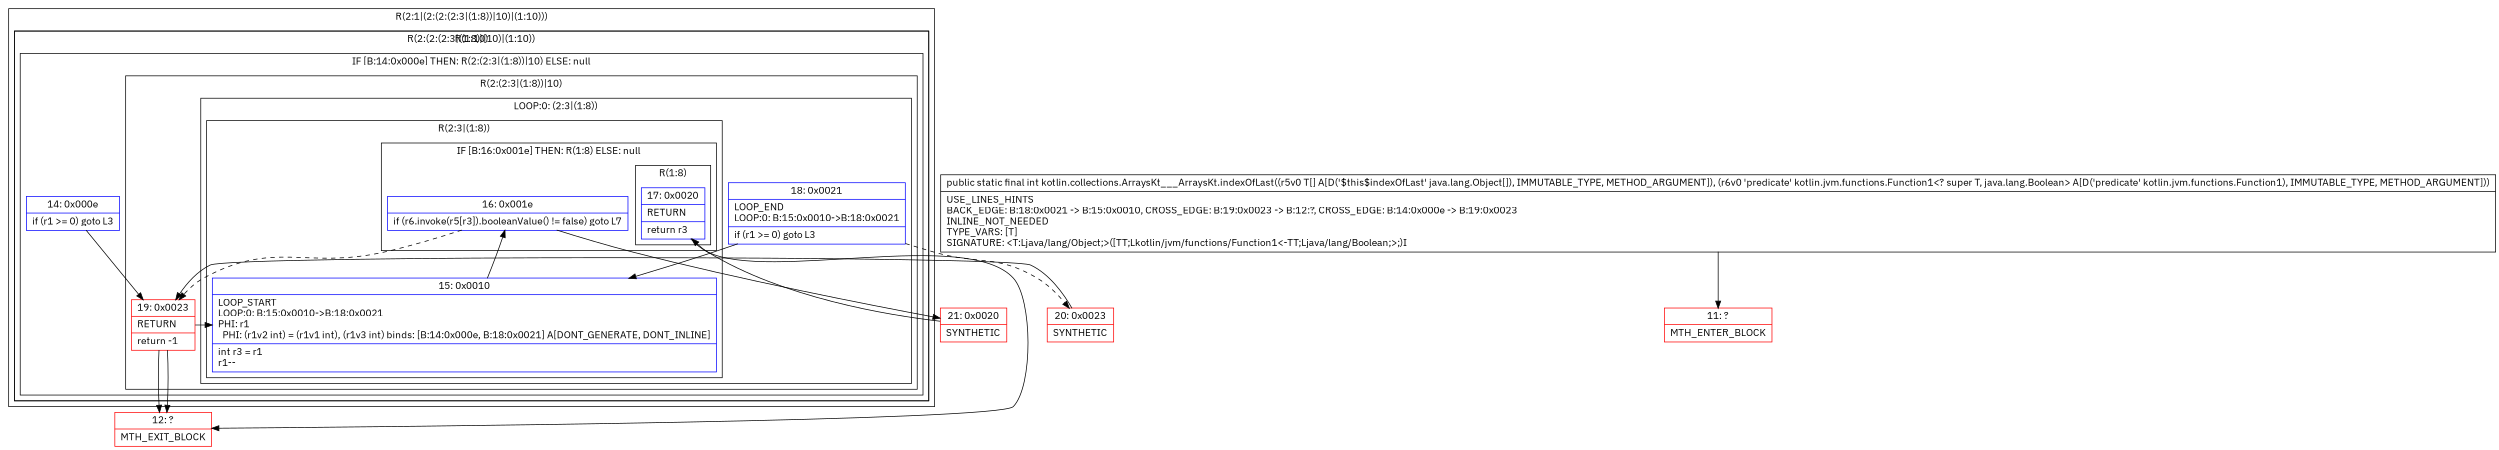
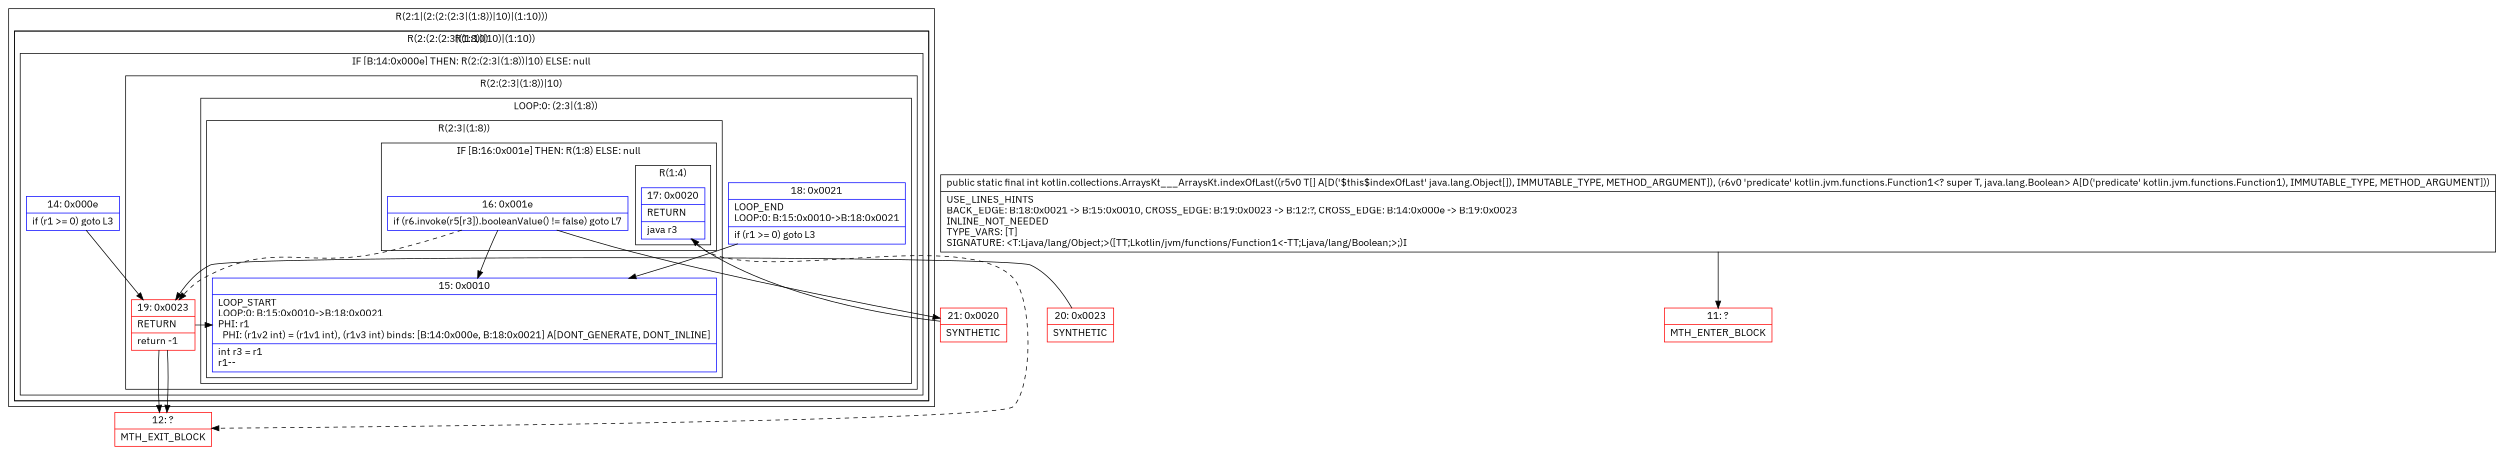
  digraph {
    fontname="IBM Plex Sans"
    node [color=blue fontname="IBM Plex Sans" shape=record]
    edge [fontname="IBM Plex Sans"]
-   n1 [label="{17\:\ 0x0020|RETURN\l|return r3\l}"]
+   n1 [label="{17\:\ 0x0020|RETURN\l|java r3\l}"]
    n2 [label="{16\:\ 0x001e|if (r6.invoke(r5[r3]).booleanValue() != false) goto L7\l}"]
    n3 [label="{15\:\ 0x0010|LOOP_START\lLOOP:0: B:15:0x0010\-\>B:18:0x0021\lPHI: r1 \l  PHI: (r1v2 int) = (r1v1 int), (r1v3 int) binds: [B:14:0x000e, B:18:0x0021] A[DONT_GENERATE, DONT_INLINE]\l|int r3 = r1\lr1\-\-\l}"]
    n4 [label="{18\:\ 0x0021|LOOP_END\lLOOP:0: B:15:0x0010\-\>B:18:0x0021\l|if (r1 \>= 0) goto L3\l}"]
    n5 [color=red label="{19\:\ 0x0023|RETURN\l|return \-1\l}"]
    n6 [label="{14\:\ 0x000e|if (r1 \>= 0) goto L3\l}"]
    n7 [color=red label="{12\:\ ?|MTH_EXIT_BLOCK\l}"]
    n8 [color=red label="{21\:\ 0x0020|SYNTHETIC\l}"]
    n9 [color=red label="{20\:\ 0x0023|SYNTHETIC\l}"]
    n10 [color=red label="{11\:\ ?|MTH_ENTER_BLOCK\l}"]
    n11 [label="{public static final int kotlin.collections.ArraysKt___ArraysKt.indexOfLast((r5v0 T[] A[D('$this$indexOfLast' java.lang.Object[]), IMMUTABLE_TYPE, METHOD_ARGUMENT]), (r6v0 'predicate' kotlin.jvm.functions.Function1\<? super T, java.lang.Boolean\> A[D('predicate' kotlin.jvm.functions.Function1), IMMUTABLE_TYPE, METHOD_ARGUMENT]))  | USE_LINES_HINTS\lBACK_EDGE: B:18:0x0021 \-\> B:15:0x0010, CROSS_EDGE: B:19:0x0023 \-\> B:12:?, CROSS_EDGE: B:14:0x000e \-\> B:19:0x0023\lINLINE_NOT_NEEDED\lTYPE_VARS: [T]\lSIGNATURE: \<T:Ljava\/lang\/Object;\>([TT;Lkotlin\/jvm\/functions\/Function1\<\-TT;Ljava\/lang\/Boolean;\>;)I\l}" color=""]
    subgraph cluster_1 {
      label="R(2:1|(2:(2:(2:3|(1:8))|10)|(1:10)))"
      subgraph cluster_2 {
        label="R(2:(2:(2:3|(1:8))|10)|(1:10))"
        subgraph cluster_3 {
          label="IF [B:14:0x000e] THEN: R(2:(2:3|(1:8))|10) ELSE: null"
          n6
          subgraph cluster_4 {
            label="R(2:(2:3|(1:8))|10)"
            n5
            subgraph cluster_5 {
              label="LOOP:0: (2:3|(1:8))"
              n4
              subgraph cluster_6 {
                label="R(2:3|(1:8))"
                n3
                subgraph cluster_7 {
                  label="IF [B:16:0x001e] THEN: R(1:8) ELSE: null"
                  n2
                  subgraph cluster_8 {
-                   label="R(1:8)"
+                   label="R(1:4)"
                    n1
                  }
                }
              }
            }
          }
        }
        subgraph cluster_9 {
          label="R(1:10)"
        }
      }
    }
-   n1 -> n7
+   n1 -> n7 [style=dashed]
    n2 -> n5 [style=dashed]
    n2 -> n8
-   n3 -> n2
+   n2 -> n3
    n4 -> n3
-   n4 -> n9 [style=dashed]
    n5 -> n3
    n5 -> n7
    n5 -> n7
    n6 -> n5 [style=solid]
    n8 -> n1
    n9 -> n5
    n11 -> n10
  }
